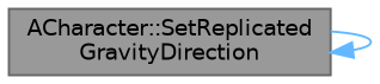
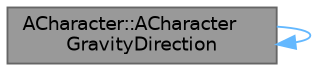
  digraph {
    rankdir=TB
-   n1 [color=gray40 fillcolor=grey60 fontcolor=black fontname=Helvetica fontsize=10 height=0.2 label="ACharacter::SetReplicated\lGravityDirection" shape=box style=filled width=0.4]
+   n1 [color=gray40 fillcolor=grey60 fontcolor=black fontname=Helvetica fontsize=10 height=0.2 label="ACharacter::ACharacter\lGravityDirection" shape=box style=filled width=0.4]
    n1 -> n1 [color=steelblue1 fontname=Helvetica fontsize=10 labelfontname=Helvetica labelfontsize=10 style=solid]
  }
